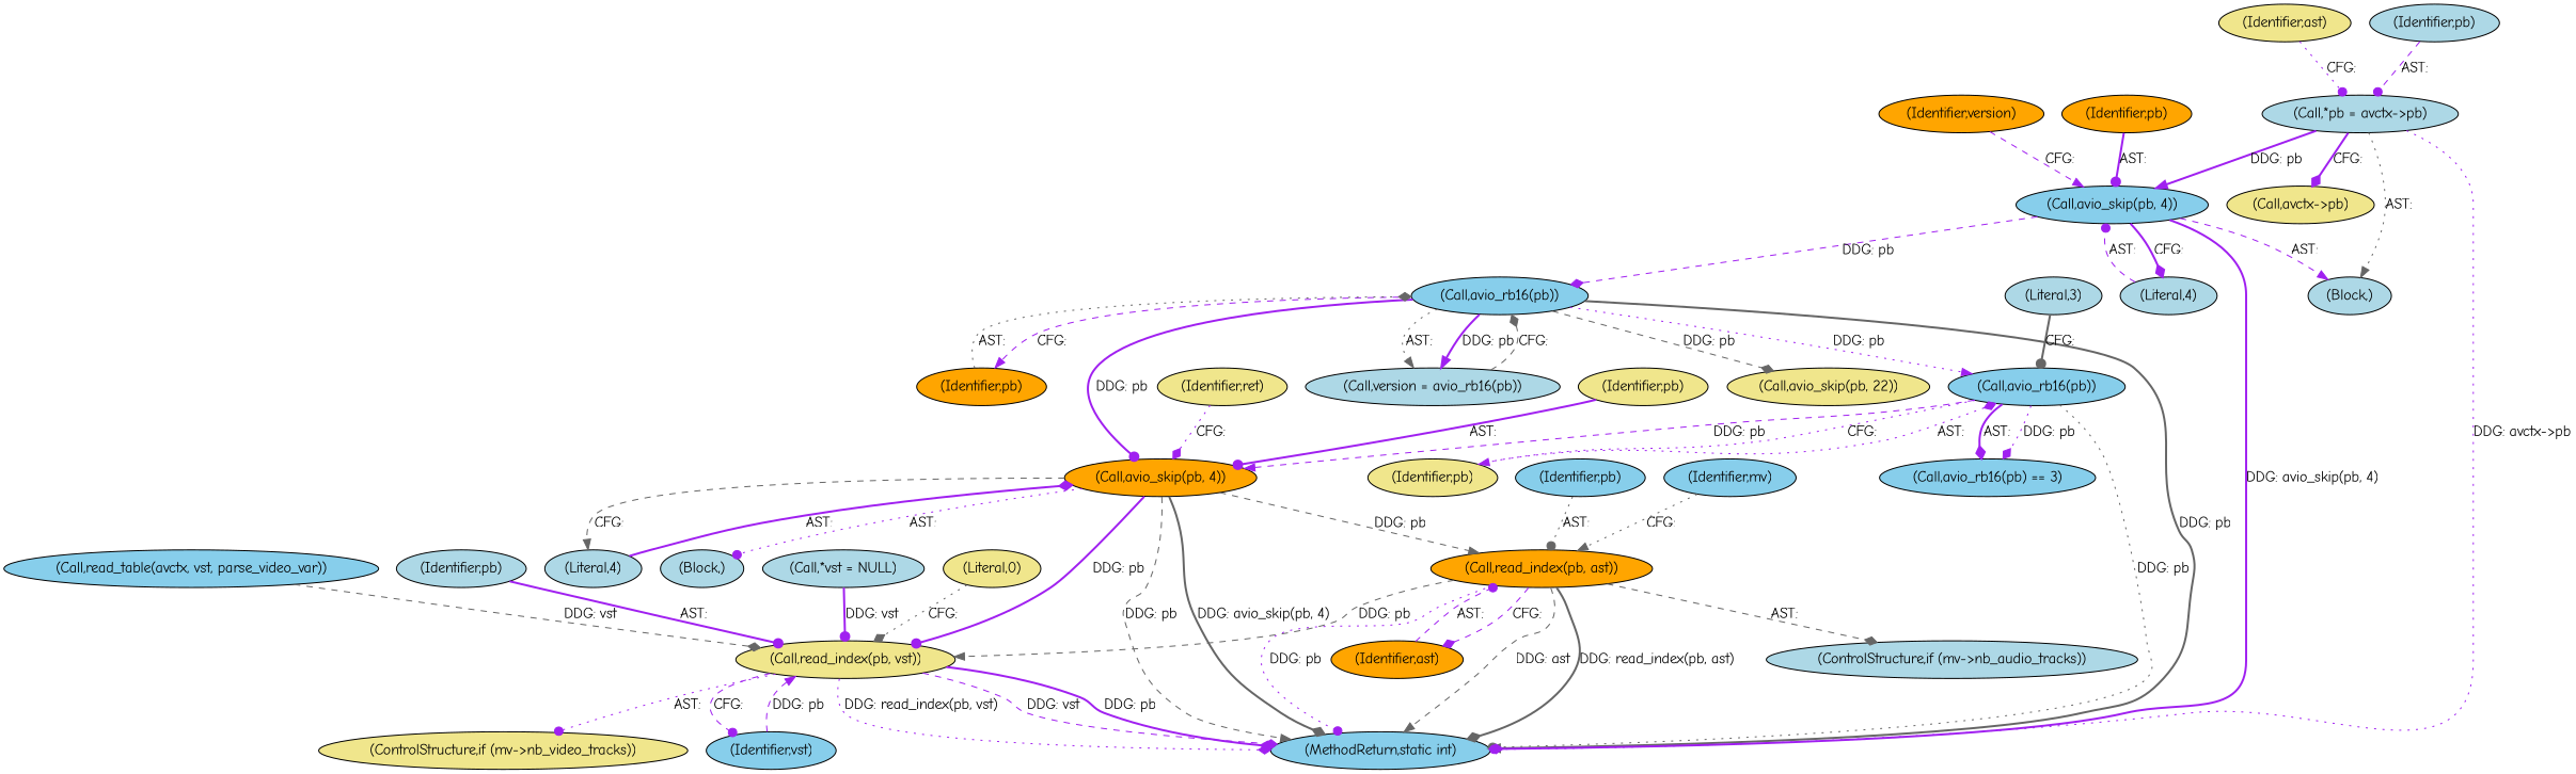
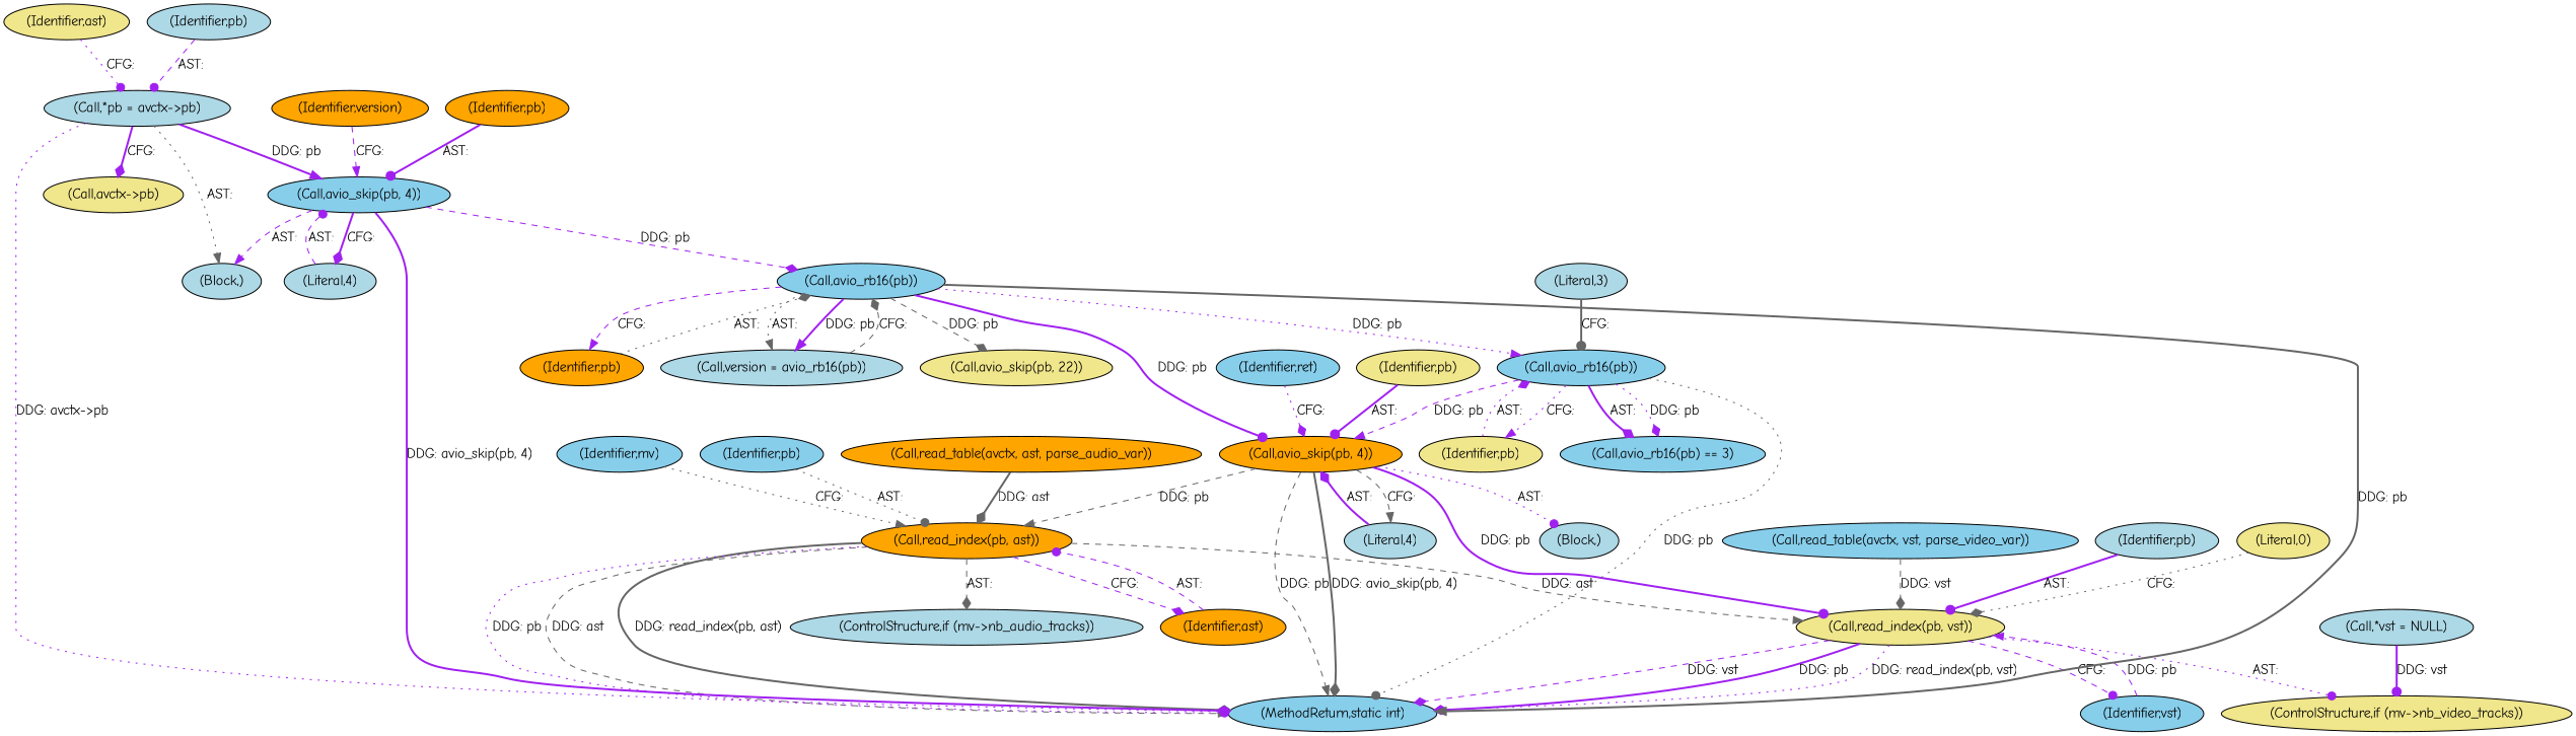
  digraph {
    fontname="Comic Neue"
    node [fillcolor=lightblue fontname="Comic Neue" style=filled]
    edge [arrowhead=diamond color=purple fontname="Comic Neue" style=dashed]
    n1 [fillcolor=orange label="(Call,avio_skip(pb, 4))"]
    n2 [fillcolor=orange label="(Call,read_index(pb, ast))"]
    n3 [fillcolor=khaki label="(Call,read_index(pb, vst))"]
    n4 [label="(Literal,4)"]
    n5 [fillcolor=skyblue label="(MethodReturn,static int)"]
    n6 [label="(Block,)"]
    n7 [label="(ControlStructure,if (mv->nb_audio_tracks))"]
    n8 [fillcolor=orange label="(Identifier,ast)"]
    n9 [fillcolor=khaki label="(ControlStructure,if (mv->nb_video_tracks))"]
    n10 [fillcolor=skyblue label="(Identifier,vst)"]
    n11 [fillcolor=skyblue label="(Call,avio_rb16(pb))"]
    n12 [fillcolor=khaki label="(Identifier,pb)"]
    n13 [fillcolor=skyblue label="(Call,avio_rb16(pb) == 3)"]
    n14 [fillcolor=skyblue label="(Call,avio_rb16(pb))"]
    n15 [fillcolor=orange label="(Identifier,pb)"]
    n16 [label="(Call,version = avio_rb16(pb))"]
    n17 [fillcolor=khaki label="(Call,avio_skip(pb, 22))"]
    n18 [fillcolor=skyblue label="(Call,avio_skip(pb, 4))"]
    n19 [label="(Literal,4)"]
    n20 [label="(Block,)"]
    n21 [label="(Call,*pb = avctx->pb)"]
    n22 [fillcolor=khaki label="(Call,avctx->pb)"]
    n23 [fillcolor=khaki label="(Identifier,ast)"]
    n24 [fillcolor=skyblue label="(Call,read_table(avctx, vst, parse_video_var))"]
    n25 [fillcolor=orange label="(Identifier,version)"]
    n26 [label="(Identifier,pb)"]
    n27 [label="(Identifier,pb)"]
    n28 [label="(Literal,3)"]
    n29 [label="(Call,*vst = NULL)"]
    n30 [fillcolor=skyblue label="(Identifier,mv)"]
    n31 [fillcolor=skyblue label="(Identifier,pb)"]
    n32 [fillcolor=khaki label="(Literal,0)"]
-   n33 [fillcolor=khaki label="(Identifier,ret)"]
+   n33 [fillcolor=skyblue label="(Identifier,ret)"]
+   n34 [fillcolor=orange label="(Call,read_table(avctx, ast, parse_audio_var))"]
    n35 [fillcolor=orange label="(Identifier,pb)"]
    n36 [fillcolor=khaki label="(Identifier,pb)"]
    n1 -> n2 [arrowhead=normal color=gray40 label="DDG: pb"]
    n1 -> n3 [arrowhead=dot label="DDG: pb" style=bold]
    n1 -> n4 [arrowhead=normal color=gray40 label="CFG: "]
    n1 -> n5 [arrowhead=normal color=gray40 label="DDG: pb"]
    n1 -> n5 [color=gray40 label="DDG: avio_skip(pb, 4)" style=bold]
    n1 -> n6 [arrowhead=dot label="AST: " style=dotted]
-   n2 -> n3 [arrowhead=normal color=gray40 label="DDG: pb"]
+   n2 -> n3 [arrowhead=normal color=gray40 label="DDG: ast"]
    n2 -> n5 [arrowhead=normal color=gray40 label="DDG: ast"]
    n2 -> n5 [color=gray40 label="DDG: read_index(pb, ast)" style=bold]
    n2 -> n5 [arrowhead=dot label="DDG: pb" style=dotted]
    n2 -> n7 [color=gray40 label="AST: "]
    n2 -> n8 [label="CFG: "]
    n3 -> n5 [label="DDG: vst"]
    n3 -> n5 [label="DDG: pb" style=bold]
    n3 -> n5 [label="DDG: read_index(pb, vst)" style=dotted]
    n3 -> n9 [arrowhead=dot label="AST: " style=dotted]
    n3 -> n10 [arrowhead=dot label="CFG: "]
    n4 -> n1 [label="AST: " style=bold]
    n8 -> n2 [arrowhead=dot label="AST: "]
    n10 -> n3 [arrowhead=normal label="DDG: pb"]
    n11 -> n1 [arrowhead=normal label="DDG: pb"]
    n11 -> n5 [arrowhead=dot color=gray40 label="DDG: pb" style=dotted]
    n11 -> n12 [arrowhead=normal label="CFG: " style=dotted]
    n11 -> n13 [label="AST: " style=bold]
    n11 -> n13 [label="DDG: pb" style=dotted]
    n12 -> n11 [label="AST: " style=dotted]
    n14 -> n1 [arrowhead=dot label="DDG: pb" style=bold]
    n14 -> n5 [arrowhead=normal color=gray40 label="DDG: pb" style=bold]
    n14 -> n11 [arrowhead=normal label="DDG: pb" style=dotted]
    n14 -> n15 [arrowhead=normal label="CFG: "]
    n14 -> n16 [arrowhead=normal color=gray40 label="AST: " style=dotted]
    n14 -> n16 [arrowhead=normal label="DDG: pb" style=bold]
    n14 -> n17 [color=gray40 label="DDG: pb"]
    n15 -> n14 [color=gray40 label="AST: " style=dotted]
    n16 -> n14 [color=gray40 label="CFG: "]
    n18 -> n5 [label="DDG: avio_skip(pb, 4)" style=bold]
    n18 -> n14 [label="DDG: pb"]
    n18 -> n19 [label="CFG: " style=bold]
    n18 -> n20 [arrowhead=normal label="AST: "]
    n19 -> n18 [arrowhead=dot label="AST: "]
    n21 -> n5 [arrowhead=dot label="DDG: avctx->pb" style=dotted]
    n21 -> n18 [arrowhead=normal label="DDG: pb" style=bold]
    n21 -> n20 [arrowhead=normal color=gray40 label="AST: " style=dotted]
    n21 -> n22 [label="CFG: " style=bold]
    n23 -> n21 [arrowhead=dot label="CFG: " style=dotted]
    n24 -> n3 [color=gray40 label="DDG: vst"]
    n25 -> n18 [arrowhead=normal label="CFG: "]
    n26 -> n3 [arrowhead=dot label="AST: " style=bold]
    n27 -> n21 [arrowhead=dot label="AST: "]
    n28 -> n11 [arrowhead=dot color=gray40 label="CFG: " style=bold]
-   n29 -> n3 [arrowhead=dot label="DDG: vst" style=bold]
+   n29 -> n9 [arrowhead=dot label="DDG: vst" style=bold]
    n30 -> n2 [arrowhead=normal color=gray40 label="CFG: " style=dotted]
    n31 -> n2 [arrowhead=dot color=gray40 label="AST: " style=dotted]
    n32 -> n3 [color=gray40 label="CFG: " style=dotted]
    n33 -> n1 [label="CFG: " style=dotted]
+   n34 -> n2 [color=gray40 label="DDG: ast" style=bold]
    n35 -> n18 [arrowhead=dot label="AST: " style=bold]
    n36 -> n1 [arrowhead=dot label="AST: " style=bold]
  }
